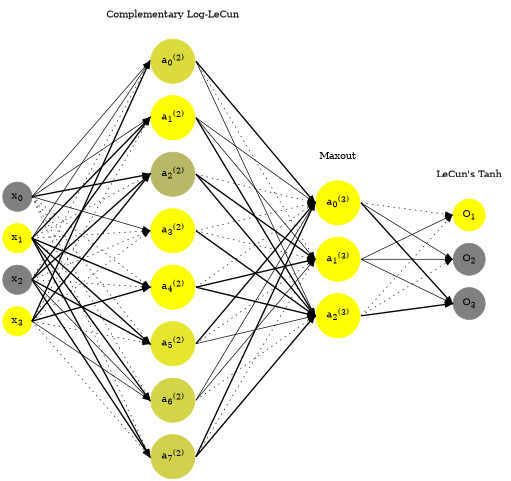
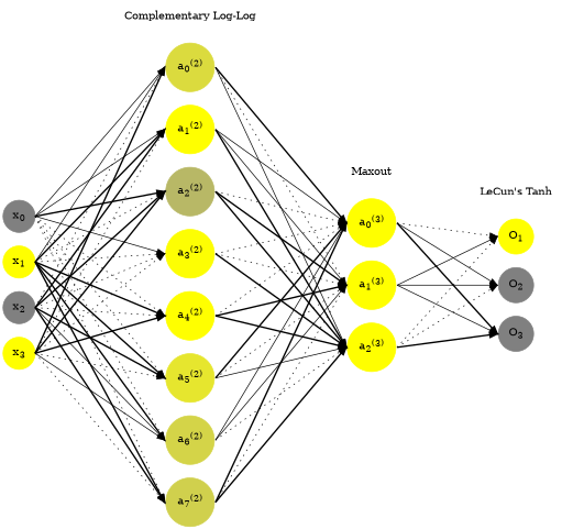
  digraph {
    rankdir=LR
    ranksep=1.4
    splines=false
    node [color="0.1667, 0.0, 0.5" fillcolor="0.1667, 0.0, 0.5" shape=circle style=filled]
    edge [headport=w style=bold tailport=e]
    n1 [label=<x<sub>0</sub>>]
    n2 [color="0.1667, 1.0, 1.0" fillcolor="0.1667, 1.0, 1.0" label=<x<sub>1</sub>>]
    n3 [label=<x<sub>2</sub>>]
    n4 [color="0.1667, 1.0, 1.0" fillcolor="0.1667, 1.0, 1.0" label=<x<sub>3</sub>>]
    n5 [color="0.1667, 0.714383, 0.857192" fillcolor="0.1667, 0.714383, 0.857192" label=<a<sub>0</sub><sup>(2)</sup>>]
    n6 [color="0.1667, 0.999024, 0.999512" fillcolor="0.1667, 0.999024, 0.999512" label=<a<sub>1</sub><sup>(2)</sup>>]
    n7 [color="0.1667, 0.443643, 0.721821" fillcolor="0.1667, 0.443643, 0.721821" label=<a<sub>2</sub><sup>(2)</sup>>]
    n8 [color="0.1667, 0.984559, 0.992280" fillcolor="0.1667, 0.984559, 0.992280" label=<a<sub>3</sub><sup>(2)</sup>>]
    n9 [color="0.1667, 0.999250, 0.999625" fillcolor="0.1667, 0.999250, 0.999625" label=<a<sub>4</sub><sup>(2)</sup>>]
    n10 [color="0.1667, 0.799122, 0.899561" fillcolor="0.1667, 0.799122, 0.899561" label=<a<sub>5</sub><sup>(2)</sup>>]
    n11 [color="0.1667, 0.658555, 0.829278" fillcolor="0.1667, 0.658555, 0.829278" label=<a<sub>6</sub><sup>(2)</sup>>]
    n12 [color="0.1667, 0.629409, 0.814705" fillcolor="0.1667, 0.629409, 0.814705" label=<a<sub>7</sub><sup>(2)</sup>>]
    n13 [color="0.1667, 1.242198, 1.121099" fillcolor="0.1667, 1.242198, 1.121099" label=<a<sub>0</sub><sup>(3)</sup>>]
    n14 [color="0.1667, 1.242198, 1.121099" fillcolor="0.1667, 1.242198, 1.121099" label=<a<sub>1</sub><sup>(3)</sup>>]
    n15 [color="0.1667, 1.242198, 1.121099" fillcolor="0.1667, 1.242198, 1.121099" label=<a<sub>2</sub><sup>(3)</sup>>]
    n16 [color="0.1667, 1.0, 1.0" fillcolor="0.1667, 1.0, 1.0" label=<O<sub>1</sub>>]
    n17 [label=<O<sub>2</sub>>]
    n18 [label=<O<sub>3</sub>>]
-   n19 [label="Complementary Log-LeCun" shape=plaintext color=purple fillcolor="" style=""]
+   n19 [label="Complementary Log-Log" shape=plaintext color=purple fillcolor="" style=""]
    n20 [label=Maxout shape=plaintext color=purple fillcolor="" style=""]
    n21 [label="LeCun's Tanh" shape=plaintext color=purple fillcolor="" style=""]
    subgraph sub_1 {
      n1
    }
    subgraph sub_2 {
      n2
    }
    subgraph sub_3 {
      n3
    }
    subgraph sub_4 {
      n4
    }
    subgraph sub_5 {
      n5
    }
    subgraph sub_6 {
      n6
    }
    subgraph sub_7 {
      n7
    }
    subgraph sub_8 {
      n8
    }
    subgraph sub_9 {
      n9
    }
    subgraph sub_10 {
      n10
    }
    subgraph sub_11 {
      n11
    }
    subgraph sub_12 {
      n12
    }
    subgraph sub_13 {
      n13
    }
    subgraph sub_14 {
      n14
    }
    subgraph sub_15 {
      n15
    }
    subgraph sub_16 {
      n16
    }
    subgraph sub_17 {
      n17
    }
    subgraph sub_18 {
      n18
    }
    subgraph sub_19 {
      rank=same
      n1
      n2
      n3
      n4
    }
    subgraph sub_20 {
      rank=same
      n5
      n6
      n7
      n8
      n9
      n10
      n11
      n12
    }
    subgraph sub_21 {
      rank=same
      n13
      n14
      n15
    }
    subgraph sub_22 {
      rank=same
      n16
      n17
      n18
    }
    subgraph sub_23 {
      rank=same
      n5
      n19
    }
    subgraph sub_24 {
      rank=same
      n13
      n20
    }
    subgraph sub_25 {
      rank=same
      n16
      n21
    }
    n1 -> n2 [style=invis]
    n1 -> n5 [style=solid]
    n1 -> n6 [style=solid]
    n1 -> n7
    n1 -> n8 [style=solid]
    n1 -> n9 [style=dotted]
    n1 -> n10 [style=dotted]
    n1 -> n11 [style=dotted]
    n1 -> n12 [style=dotted]
    n2 -> n3 [style=invis]
    n2 -> n5 [style=solid]
    n2 -> n6
    n2 -> n7 [style=dotted]
    n2 -> n8 [style=dotted]
    n2 -> n9
    n2 -> n10
    n2 -> n11
    n2 -> n12
    n3 -> n4 [style=invis]
    n3 -> n5 [style=dotted]
    n3 -> n6
    n3 -> n7
    n3 -> n8 [style=dotted]
    n3 -> n9 [style=dotted]
    n3 -> n10
    n3 -> n11 [style=solid]
    n3 -> n12
    n4 -> n5
    n4 -> n6 [style=dotted]
    n4 -> n7
    n4 -> n8 [style=dotted]
    n4 -> n9
    n4 -> n10 [style=dotted]
    n4 -> n11 [style=solid]
    n4 -> n12 [style=dotted]
    n5 -> n6 [style=invis]
    n5 -> n13
    n5 -> n14 [style=dotted]
    n5 -> n15 [style=solid]
    n6 -> n7 [style=invis]
    n6 -> n13 [style=solid]
    n6 -> n14 [style=solid]
    n6 -> n15
    n7 -> n8 [style=invis]
    n7 -> n13 [style=dotted]
    n7 -> n14
    n7 -> n15
    n8 -> n9 [style=invis]
    n8 -> n13 [style=dotted]
    n8 -> n14 [style=dotted]
    n8 -> n15
    n9 -> n10 [style=invis]
    n9 -> n13 [style=dotted]
    n9 -> n14
    n9 -> n15
    n10 -> n11 [style=invis]
    n10 -> n13
    n10 -> n14 [style=dotted]
    n10 -> n15 [style=solid]
    n11 -> n12 [style=invis]
    n11 -> n13 [style=solid]
    n11 -> n14 [style=solid]
    n11 -> n15 [style=dotted]
    n12 -> n13
    n12 -> n14 [style=dotted]
    n12 -> n15
    n13 -> n14 [style=invis]
    n13 -> n16 [style=dotted]
    n13 -> n17 [style=solid]
    n13 -> n18
    n14 -> n15 [style=invis]
    n14 -> n16 [style=solid]
    n14 -> n17 [style=solid]
    n14 -> n18 [style=solid]
    n15 -> n16 [style=dotted]
    n15 -> n17 [style=dotted]
    n15 -> n18
    n16 -> n17 [style=invis]
    n17 -> n18 [style=invis]
    n19 -> n5 [style=invis]
    n20 -> n13 [style=invis]
    n21 -> n16 [style=invis]
  }
